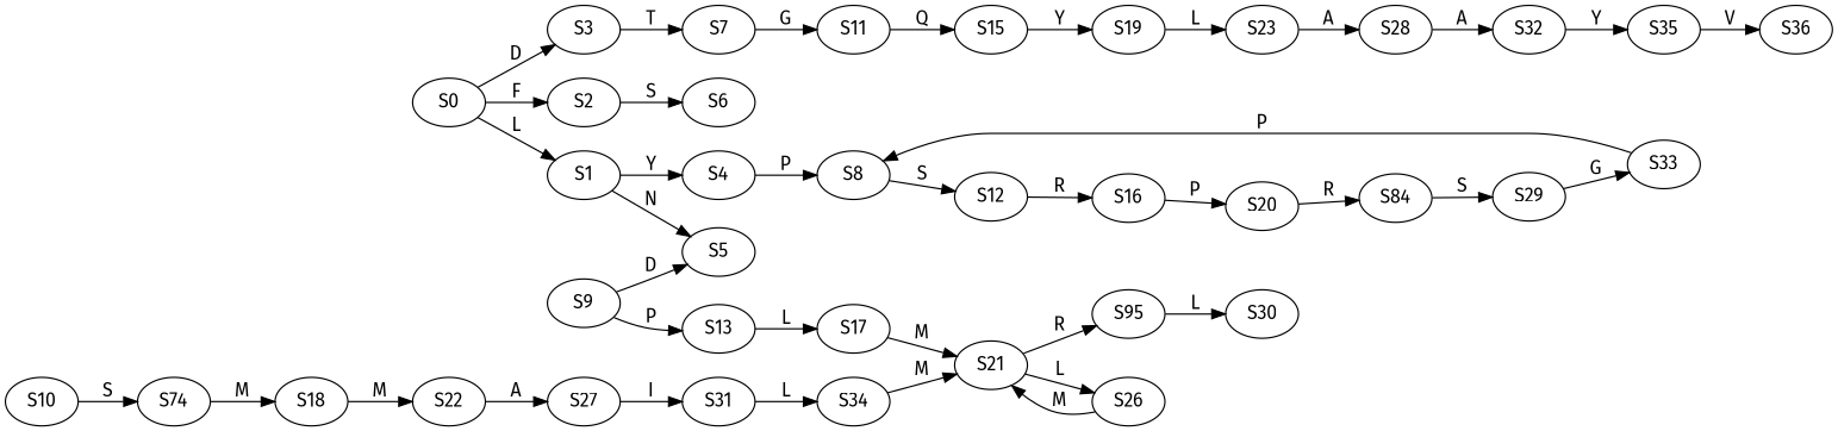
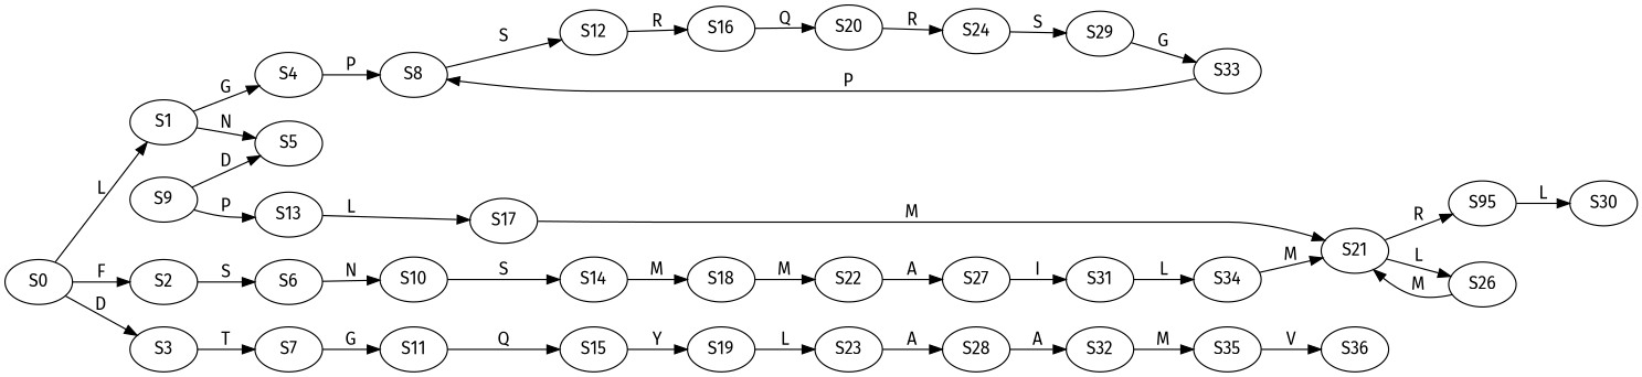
  strict digraph {
    fontname="Fira Sans"
    rankdir=LR
    node [fontname="Fira Sans"]
    edge [fontname="Fira Sans"]
    S0
    S1
    S2
    S3
    S4
    S5
    S6
    S7
    S8
    S10
    S11
    S12
    S9
    S13
-   S14 [label=S74]
+   S14
    S15
    S16
    S17
    S18
    S19
    S20
    S21
    S22
    S23
-   S24 [label=S84]
+   S24
    n26 [label=S95]
    S26
    S27
    S28
    S29
    S30
    S31
    S32
    S33
    S34
    S35
    S36
    S0 -> S1 [label=L]
    S0 -> S2 [label=F]
    S0 -> S3 [label=D]
-   S1 -> S4 [label=Y]
+   S1 -> S4 [label=G]
    S1 -> S5 [label=N]
    S2 -> S6 [label=S]
    S3 -> S7 [label=T]
    S4 -> S8 [label=P]
+   S6 -> S10 [label=N]
    S7 -> S11 [label=G]
    S8 -> S12 [label=S]
    S10 -> S14 [label=S]
    S11 -> S15 [label=Q]
    S12 -> S16 [label=R]
    S9 -> S5 [label=D]
    S9 -> S13 [label=P]
    S13 -> S17 [label=L]
    S14 -> S18 [label=M]
    S15 -> S19 [label=Y]
-   S16 -> S20 [label=P]
+   S16 -> S20 [label=Q]
    S17 -> S21 [label=M]
    S18 -> S22 [label=M]
    S19 -> S23 [label=L]
    S20 -> S24 [label=R]
    S21 -> n26 [label=R]
    S21 -> S26 [label=L]
    S22 -> S27 [label=A]
    S23 -> S28 [label=A]
    S24 -> S29 [label=S]
    n26 -> S30 [label=L]
    S26 -> S21 [label=M]
    S27 -> S31 [label=I]
    S28 -> S32 [label=A]
    S29 -> S33 [label=G]
    S31 -> S34 [label=L]
-   S32 -> S35 [label=Y]
+   S32 -> S35 [label=M]
    S33 -> S8 [label=P]
    S34 -> S21 [label=M]
    S35 -> S36 [label=V]
  }
